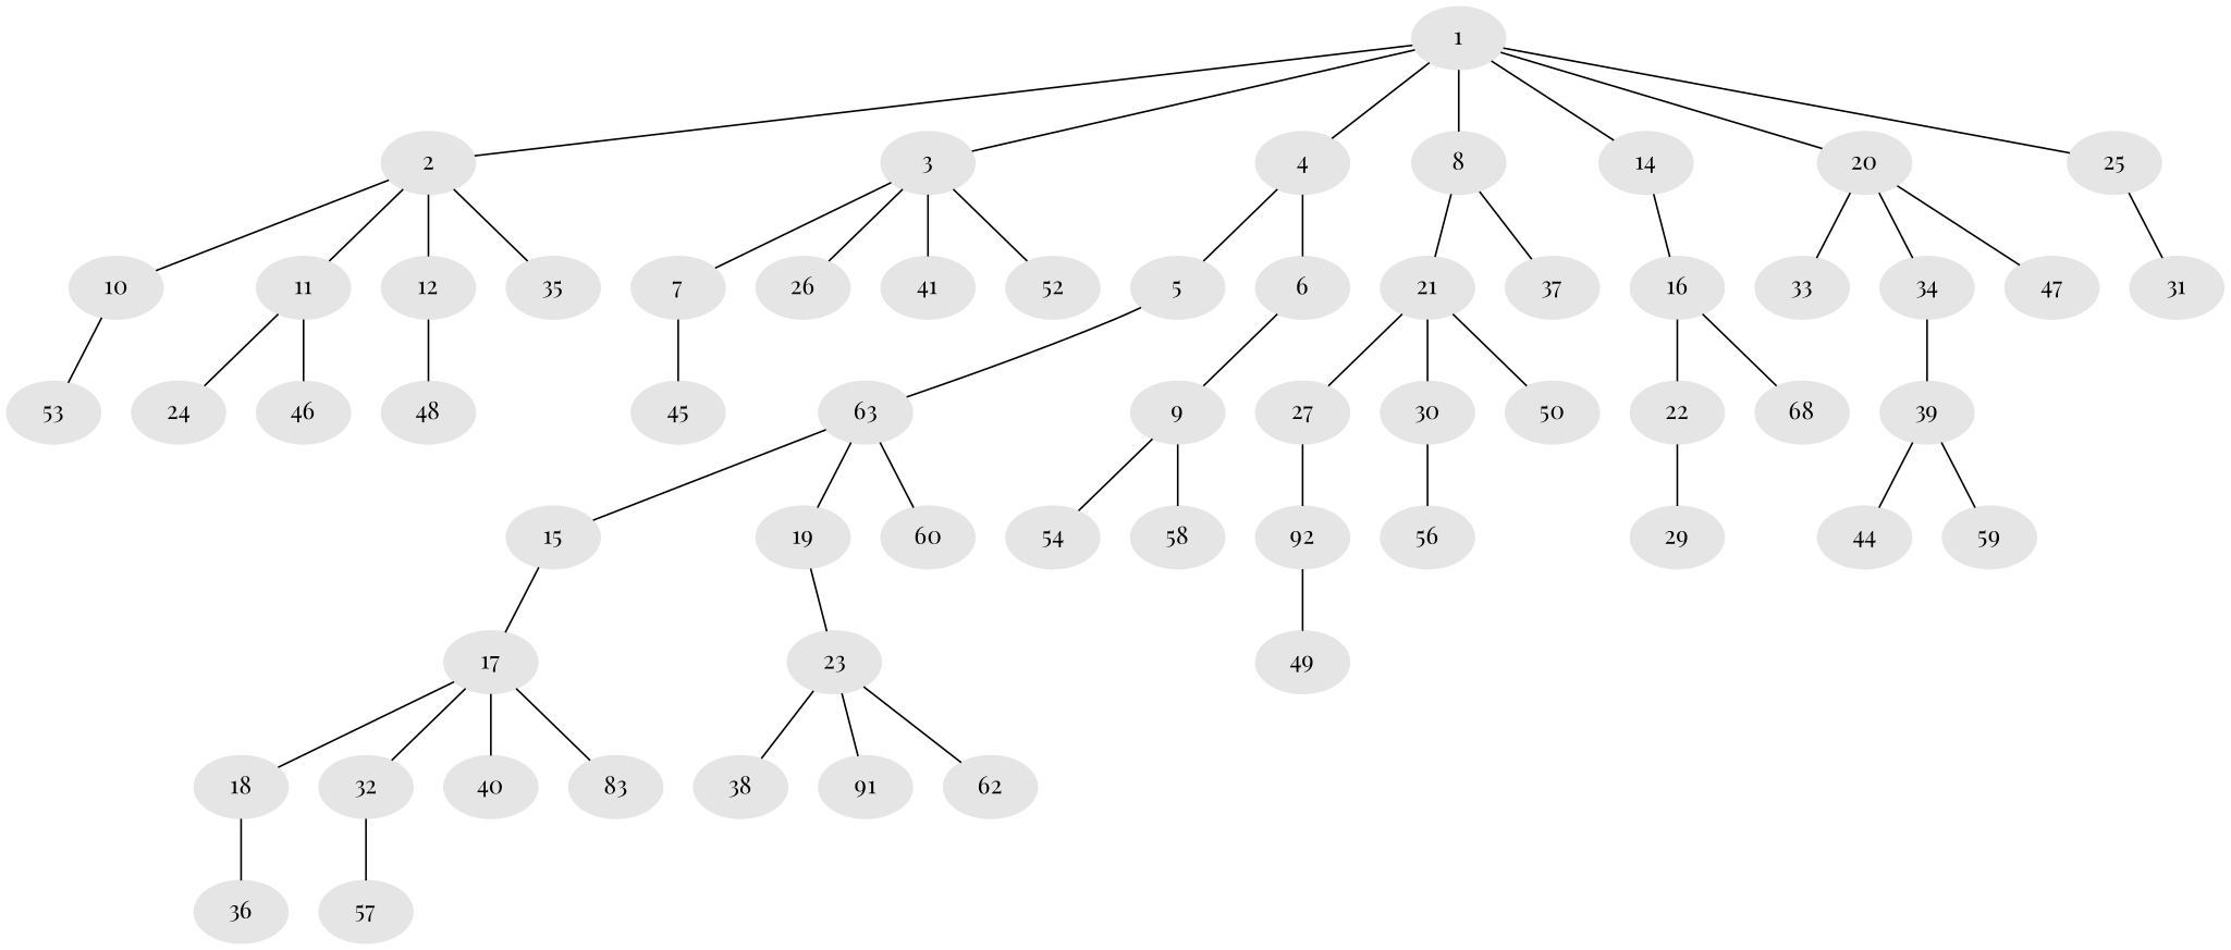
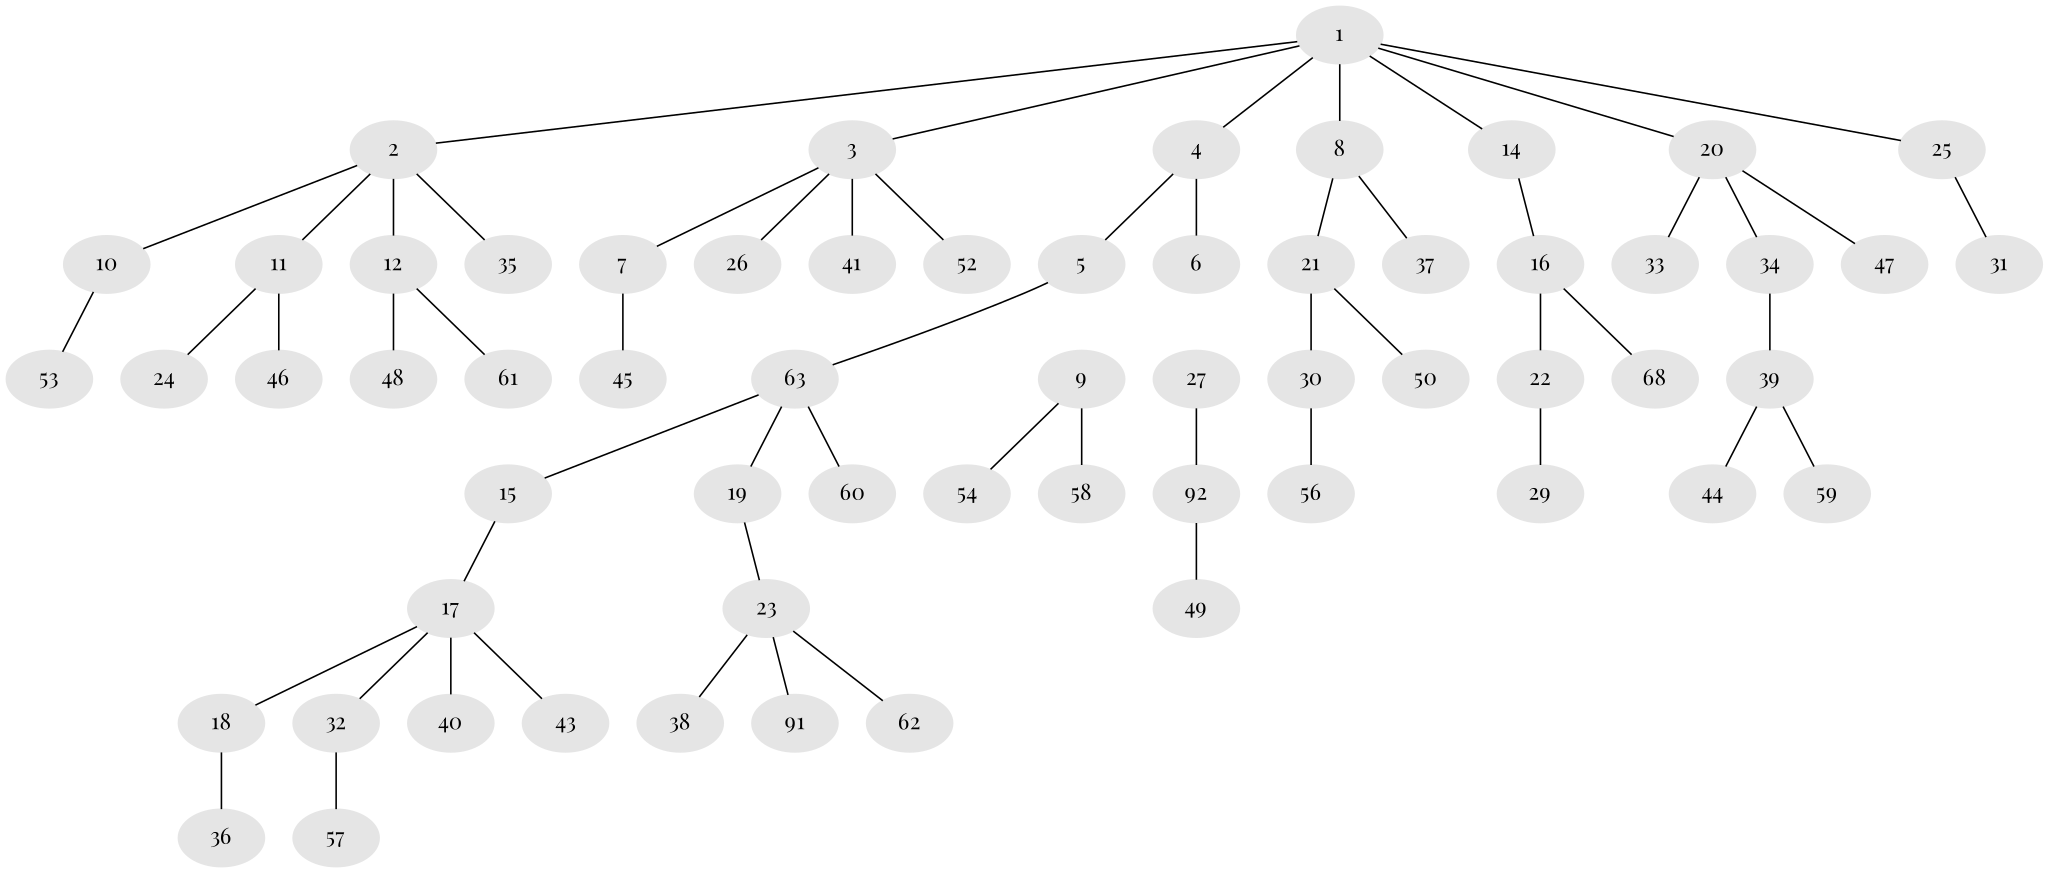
  graph {
    fontname="Playfair Display"
    node [color=gray90 fontname="Playfair Display" style=filled]
    edge [fontname="Playfair Display"]
    1
    2
    3
    4
    8
    14
    20
    25
    10
    11
    12
    35
    7
    26
    41
    52
    5
    6
    21
    37
    16
    33
    34
    47
    31
    53
    24
    46
    48
+   61
    45
    n32 [label=63]
    9
    15
    19
    60
    54
    58
    27
    30
    50
    17
    23
    22
    n45 [label=68]
    18
    32
    40
-   43 [label=83]
+   43
    29
    36
    57
    38
    n54 [label=91]
    62
    39
    n57 [label=92]
    56
    49
    44
    59
    1 -- 2
    1 -- 3
    1 -- 4
    1 -- 8
    1 -- 14
    1 -- 20
    1 -- 25
    2 -- 10
    2 -- 11
    2 -- 12
    2 -- 35
    3 -- 7
    3 -- 26
    3 -- 41
    3 -- 52
    4 -- 5
    4 -- 6
    8 -- 21
    8 -- 37
    14 -- 16
    20 -- 33
    20 -- 34
    20 -- 47
    25 -- 31
    10 -- 53
    11 -- 24
    11 -- 46
    12 -- 48
+   12 -- 61
    7 -- 45
    5 -- n32
-   6 -- 9
-   21 -- 27
    21 -- 30
    21 -- 50
    16 -- 22
    16 -- n45
    34 -- 39
    n32 -- 15
    n32 -- 19
    n32 -- 60
    9 -- 54
    9 -- 58
    15 -- 17
    19 -- 23
    27 -- n57
    30 -- 56
    17 -- 18
    17 -- 32
    17 -- 40
    17 -- 43
    23 -- 38
    23 -- n54
    23 -- 62
    22 -- 29
    18 -- 36
    32 -- 57
    39 -- 44
    39 -- 59
    n57 -- 49
  }
